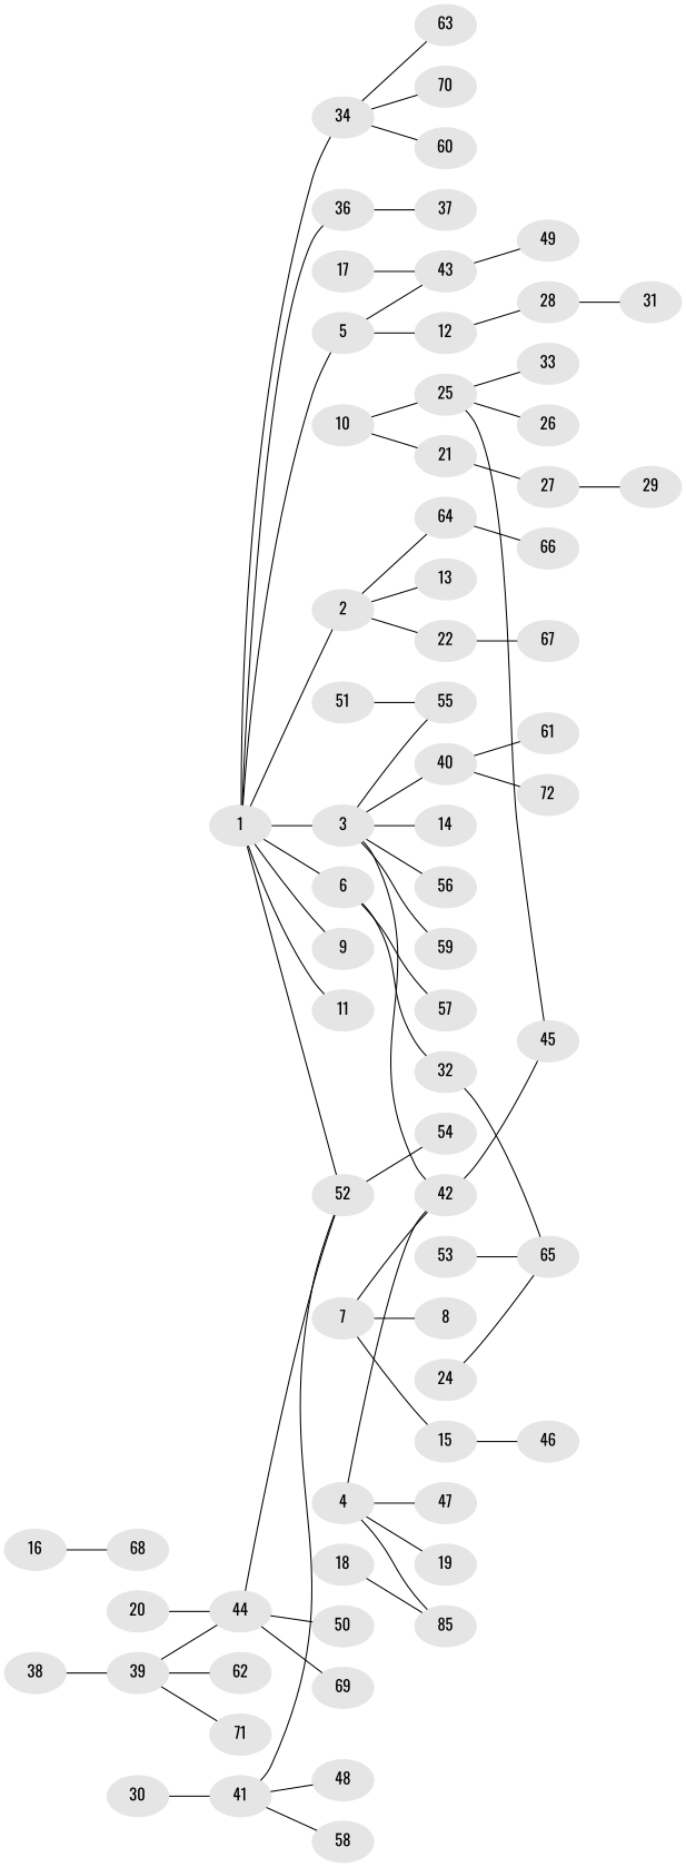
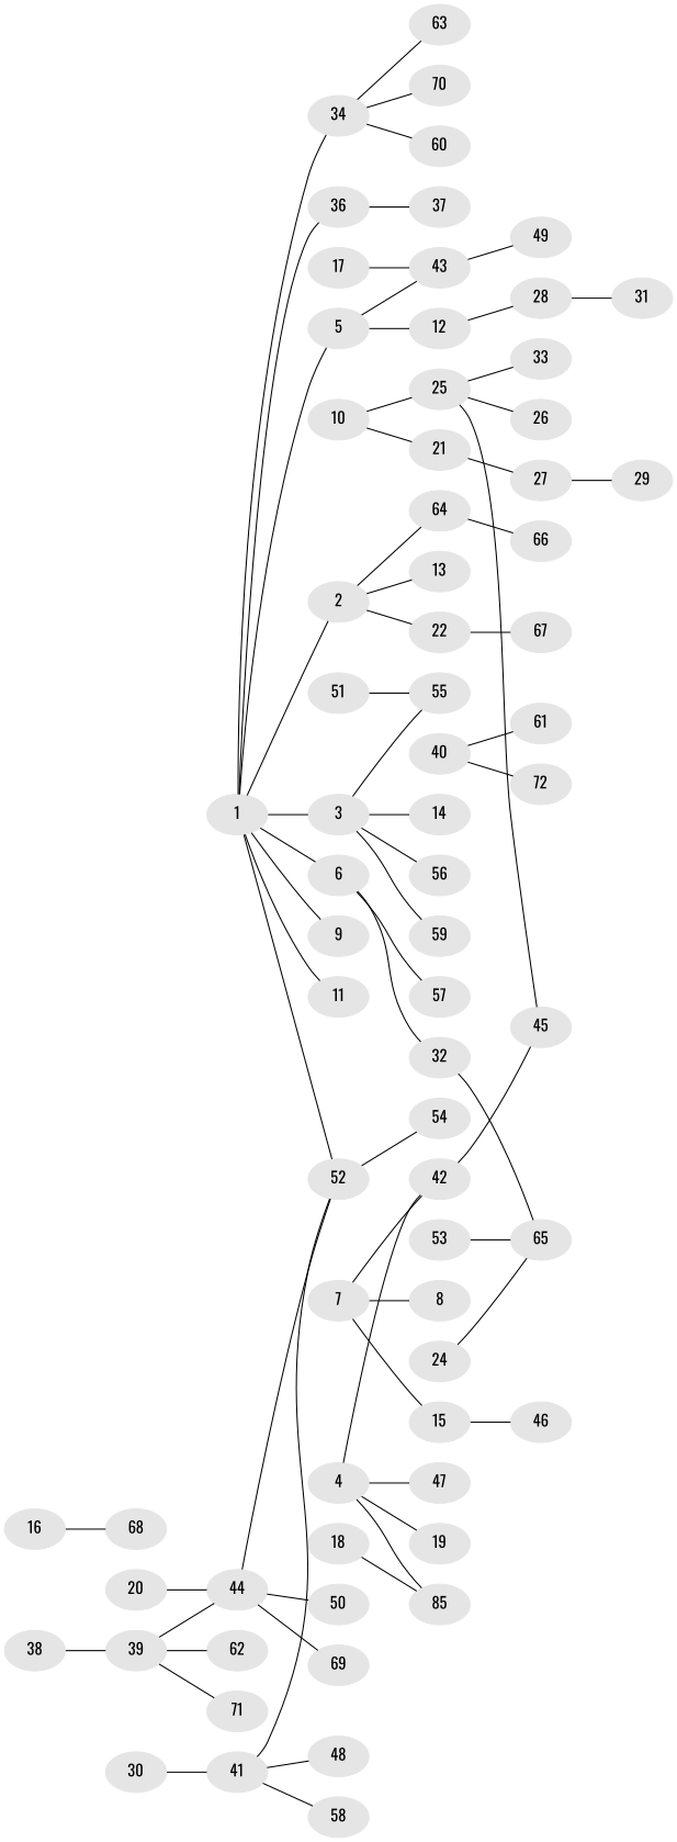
  graph {
    fontname=Oswald
    rankdir=LR
    node [color=gray90 fontname=Oswald style=filled]
    edge [fontname=Oswald weight=1.0]
    1
    2
    3
    5
    6
    9
    11
    34
    36
    52
    13
    22
    64
    14
    40
    42
    55
    56
    59
    12
    43
    32
    57
    60
    63
    70
    37
    54
    67
    66
    61
    72
    45
    4
    19
    n36 [label=85]
    47
    28
    49
    65
    7
    8
    15
    46
    10
    21
    25
    27
    31
    16
    68
    17
    18
    20
    44
    50
    69
    29
    24
    26
    33
    30
    41
    48
    58
    38
    39
    62
    71
    51
    53
    1 -- 2
    1 -- 3
    1 -- 5
    1 -- 6
    1 -- 9
    1 -- 11
    1 -- 34
    1 -- 36
    1 -- 52
    2 -- 13
    2 -- 22
    2 -- 64
    3 -- 14
-   3 -- 40
-   3 -- 42
    3 -- 55
    3 -- 56
    3 -- 59
    5 -- 12
    5 -- 43
    6 -- 32
    6 -- 57
    34 -- 60
    34 -- 63
    34 -- 70
    36 -- 37
    52 -- 54
    22 -- 67
    64 -- 66
    40 -- 61
    40 -- 72
    42 -- 45
    12 -- 28
    43 -- 49
    32 -- 65
    4 -- 42
    4 -- 19
    4 -- n36
    4 -- 47
    28 -- 31
    7 -- 42
    7 -- 8
    7 -- 15
    15 -- 46
    10 -- 21
    10 -- 25
    21 -- 27
    25 -- 45
    25 -- 26
    25 -- 33
    27 -- 29
    16 -- 68
    17 -- 43
    18 -- n36
    20 -- 44
    44 -- 52
    44 -- 50
    44 -- 69
    24 -- 65
    30 -- 41
    41 -- 52
    41 -- 48
    41 -- 58
    38 -- 39
    39 -- 44
    39 -- 62
    39 -- 71
    51 -- 55
    53 -- 65
  }
